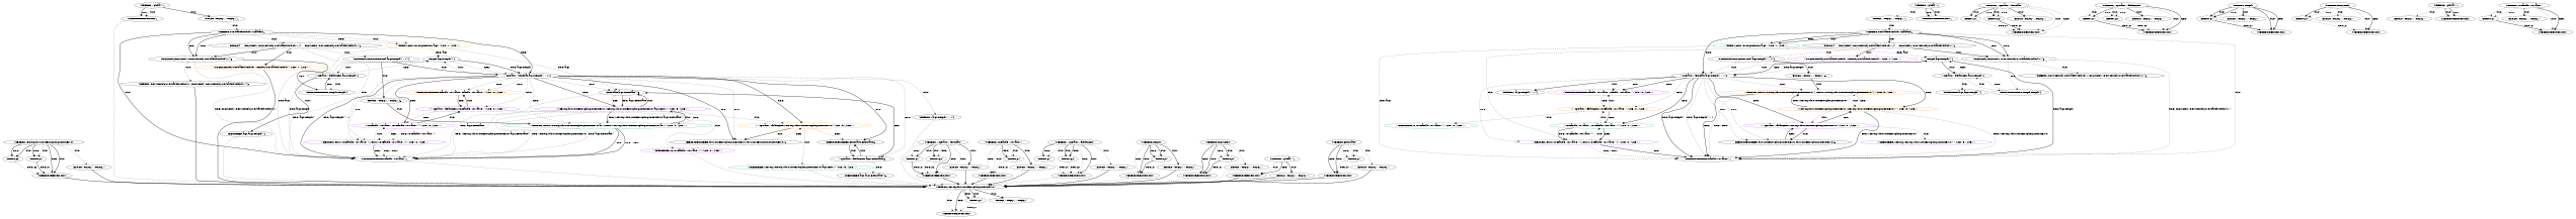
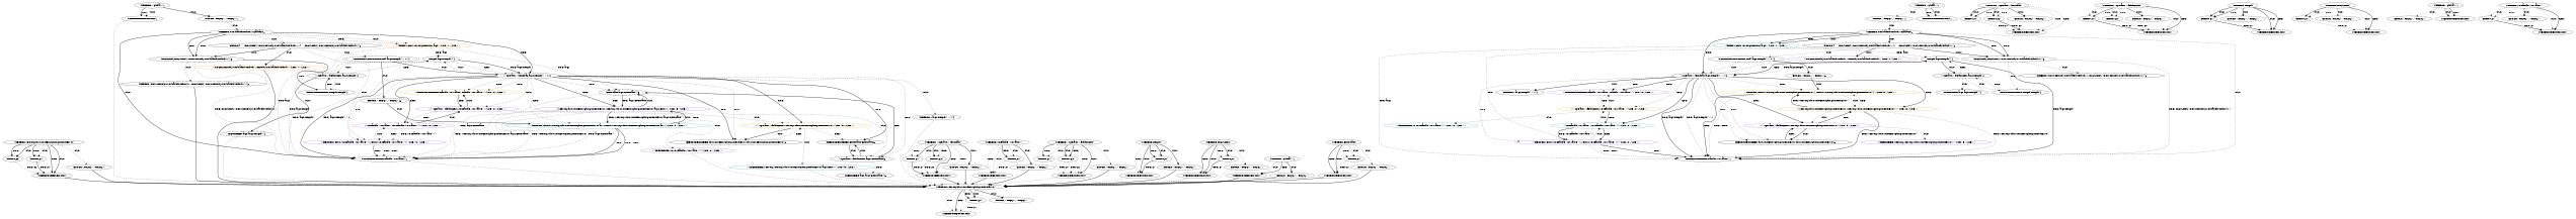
  digraph {
    edge [arrowhead=vee style=bold]
    n1 [label=<(METHOD,V8Proxy.throwNotEnoughArgumentsError)>]
    n2 [label=<(PARAM,p1)>]
    n3 [label=<(BLOCK,&lt;empty&gt;,&lt;empty&gt;)>]
    n4 [label=<(METHOD_RETURN,ANY)>]
    n5 [label=<(METHOD,&lt;global&gt;)<SUB>1</SUB>>]
    n6 [label=<(BLOCK,&lt;empty&gt;,&lt;empty&gt;)<SUB>1</SUB>>]
    n7 [label=<(METHOD_RETURN,ANY)<SUB>1</SUB>>]
    n8 [label=<(METHOD,overloadedMethod11Callback)<SUB>1</SUB>>]
    n9 [color=teal label="<(PARAM,const v8::Arguments&amp; args)<SUB>1</SUB>>"]
    n10 [label=<(BLOCK,{      INC_STATS(&quot;DOM.TestObj.overloadedMethod1...,{      INC_STATS(&quot;DOM.TestObj.overloadedMethod1...)<SUB>2</SUB>>]
    n11 [label=<(INC_STATS,INC_STATS(&quot;DOM.TestObj.overloadedMethod11&quot;))<SUB>3</SUB>>]
    n12 [label=<(&lt;operator&gt;.lessThan,args.Length() &lt; 1)<SUB>4</SUB>>]
    n13 [label=<(METHOD_RETURN,Handle&lt;v8.Value&gt;)<SUB>1</SUB>>]
    n14 [label=<(Length,args.Length())<SUB>4</SUB>>]
    n15 [label=<(CONTROL_STRUCTURE,IF,if (args.Length() &lt; 1))<SUB>4</SUB>>]
    n16 [color=purple label="<(LOCAL,TestObj.overloadedMethod1 : TestObj.overloadedMethod1)<SUB>7</SUB>>"]
    n17 [color=purple label="<(RETURN,return v8::Handle&lt;v8::Value&gt;();,return v8::Handle&lt;v8::Value&gt;();)<SUB>8</SUB>>"]
    n18 [label=<(LITERAL,&quot;DOM.TestObj.overloadedMethod11&quot;,INC_STATS(&quot;DOM.TestObj.overloadedMethod11&quot;))<SUB>3</SUB>>]
    n19 [label=<(FIELD_IDENTIFIER,Length,Length)<SUB>4</SUB>>]
    n20 [label=<(LITERAL,1,args.Length() &lt; 1)<SUB>4</SUB>>]
    n21 [color=darkorange label="<(RETURN,return V8Proxy::throwNotEnoughArgumentsError();,return V8Proxy::throwNotEnoughArgumentsError();)<SUB>5</SUB>>"]
    n22 [color=darkorange label="<(V8Proxy.throwNotEnoughArgumentsError,V8Proxy::throwNotEnoughArgumentsError())<SUB>5</SUB>>"]
    n23 [color=purple label="<(&lt;operator&gt;.fieldAccess,V8Proxy::throwNotEnoughArgumentsError)<SUB>5</SUB>>"]
    n24 [label=<(FIELD_IDENTIFIER,throwNotEnoughArgumentsError,throwNotEnoughArgumentsError)<SUB>5</SUB>>]
    n25 [color=teal label="<(v8.Handle&lt;v8.Value&gt;,v8::Handle&lt;v8::Value&gt;())<SUB>8</SUB>>"]
    n26 [color=darkorange label="<(&lt;operator&gt;.fieldAccess,v8::Handle&lt;v8::Value&gt;)<SUB>8</SUB>>"]
    n27 [color=purple label="<(FIELD_IDENTIFIER,Handle&lt;v8::Value&gt;,Handle&lt;v8::Value&gt;)<SUB>8</SUB>>"]
    n28 [label=<(&lt;operator&gt;.fieldAccess,args.Length)<SUB>4</SUB>>]
    n29 [label=<(BLOCK,&lt;empty&gt;,&lt;empty&gt;)<SUB>5</SUB>>]
    n30 [color=purple label="<(IDENTIFIER,V8Proxy,V8Proxy::throwNotEnoughArgumentsError())<SUB>5</SUB>>"]
    n31 [color=teal label="<(IDENTIFIER,v8,v8::Handle&lt;v8::Value&gt;())<SUB>8</SUB>>"]
    n32 [label=<(IDENTIFIER,args,args.Length())<SUB>4</SUB>>]
    n33 [label=<(METHOD,&lt;operator&gt;.lessThan)>]
    n34 [label=<(PARAM,p1)>]
    n35 [label=<(PARAM,p2)>]
    n36 [label=<(BLOCK,&lt;empty&gt;,&lt;empty&gt;)>]
    n37 [label=<(METHOD_RETURN,ANY)>]
    n38 [label=<(METHOD,&lt;operator&gt;.fieldAccess)>]
    n39 [label=<(PARAM,p1)>]
    n40 [label=<(PARAM,p2)>]
    n41 [label=<(BLOCK,&lt;empty&gt;,&lt;empty&gt;)>]
    n42 [label=<(METHOD_RETURN,ANY)>]
    n43 [label=<(METHOD,Length)>]
    n44 [label=<(PARAM,p1)>]
    n45 [label=<(BLOCK,&lt;empty&gt;,&lt;empty&gt;)>]
    n46 [label=<(METHOD_RETURN,ANY)>]
    n47 [label=<(METHOD,INC_STATS)>]
    n48 [label=<(PARAM,p1)>]
    n49 [label=<(BLOCK,&lt;empty&gt;,&lt;empty&gt;)>]
    n50 [label=<(METHOD_RETURN,ANY)>]
    n51 [label=<(METHOD,&lt;global&gt;)<SUB>1</SUB>>]
    n52 [label=<(BLOCK,&lt;empty&gt;,&lt;empty&gt;)>]
    n53 [label=<(METHOD_RETURN,ANY)>]
    n54 [label=<(METHOD,v8.Handle&lt;v8.Value&gt;)>]
    n55 [label=<(PARAM,p1)>]
    n56 [label=<(BLOCK,&lt;empty&gt;,&lt;empty&gt;)>]
    n57 [label=<(METHOD_RETURN,ANY)>]
    n58 [label=<(METHOD,V8Proxy.throwNotEnoughArgumentsError)>]
    n59 [label=<(PARAM,p1)>]
    n60 [label=<(PARAM,p2)>]
    n61 [label=<(BLOCK,&lt;empty&gt;,&lt;empty&gt;)>]
    n62 [label=<(METHOD_RETURN,ANY)>]
    n63 [label=<(METHOD,&lt;global&gt;)<SUB>1</SUB>>]
    n64 [label=<(BLOCK,&lt;empty&gt;,&lt;empty&gt;)<SUB>1</SUB>>]
    n65 [label=<(METHOD_RETURN,ANY)<SUB>1</SUB>>]
    n66 [label=<(METHOD,overloadedMethod11Callback)<SUB>1</SUB>>]
    n67 [color=darkorange label="<(PARAM,const v8::Arguments&amp; args)<SUB>1</SUB>>"]
    n68 [label=<(BLOCK,{      INC_STATS(&quot;DOM.TestObj.overloadedMethod1...,{      INC_STATS(&quot;DOM.TestObj.overloadedMethod1...)<SUB>2</SUB>>]
    n69 [label=<(INC_STATS,INC_STATS(&quot;DOM.TestObj.overloadedMethod11&quot;))<SUB>3</SUB>>]
    n70 [label=<(&lt;operator&gt;.lessThan,args.Length() &lt; 1)<SUB>4</SUB>>]
    n71 [label=<(METHOD_RETURN,Handle&lt;v8.Value&gt;)<SUB>1</SUB>>]
    n72 [label=<(Length,args.Length())<SUB>4</SUB>>]
    n73 [label=<(GetIsolate,args.GetIsolate())<SUB>5</SUB>>]
    n74 [label=<(CONTROL_STRUCTURE,IF,if (args.Length() &lt; 1))<SUB>4</SUB>>]
    n75 [color=darkorange label="<(LOCAL,TestObj.overloadedMethod1 : TestObj.overloadedMethod1)<SUB>7</SUB>>"]
    n76 [color=purple label="<(RETURN,return v8::Handle&lt;v8::Value&gt;();,return v8::Handle&lt;v8::Value&gt;();)<SUB>8</SUB>>"]
    n77 [label=<(LITERAL,&quot;DOM.TestObj.overloadedMethod11&quot;,INC_STATS(&quot;DOM.TestObj.overloadedMethod11&quot;))<SUB>3</SUB>>]
    n78 [label=<(FIELD_IDENTIFIER,Length,Length)<SUB>4</SUB>>]
    n79 [label=<(LITERAL,1,args.Length() &lt; 1)<SUB>4</SUB>>]
    n80 [color=teal label="<(RETURN,return V8Proxy::throwNotEnoughArgumentsError(ar...,return V8Proxy::throwNotEnoughArgumentsError(ar...)<SUB>5</SUB>>"]
    n81 [color=purple label="<(V8Proxy.throwNotEnoughArgumentsError,V8Proxy::throwNotEnoughArgumentsError(args.GetI...)<SUB>5</SUB>>"]
    n82 [color=darkorange label="<(&lt;operator&gt;.fieldAccess,V8Proxy::throwNotEnoughArgumentsError)<SUB>5</SUB>>"]
    n83 [label=<(FIELD_IDENTIFIER,throwNotEnoughArgumentsError,throwNotEnoughArgumentsError)<SUB>5</SUB>>]
    n84 [label=<(&lt;operator&gt;.fieldAccess,args.GetIsolate)<SUB>5</SUB>>]
    n85 [label=<(FIELD_IDENTIFIER,GetIsolate,GetIsolate)<SUB>5</SUB>>]
    n86 [color=purple label="<(v8.Handle&lt;v8.Value&gt;,v8::Handle&lt;v8::Value&gt;())<SUB>8</SUB>>"]
    n87 [color=purple label="<(&lt;operator&gt;.fieldAccess,v8::Handle&lt;v8::Value&gt;)<SUB>8</SUB>>"]
    n88 [color=darkorange label="<(FIELD_IDENTIFIER,Handle&lt;v8::Value&gt;,Handle&lt;v8::Value&gt;)<SUB>8</SUB>>"]
    n89 [label=<(&lt;operator&gt;.fieldAccess,args.Length)<SUB>4</SUB>>]
    n90 [label=<(BLOCK,&lt;empty&gt;,&lt;empty&gt;)<SUB>5</SUB>>]
    n91 [color=teal label="<(IDENTIFIER,V8Proxy,V8Proxy::throwNotEnoughArgumentsError(args.GetI...)<SUB>5</SUB>>"]
    n92 [label=<(IDENTIFIER,args,args.GetIsolate())<SUB>5</SUB>>]
    n93 [color=purple label="<(IDENTIFIER,v8,v8::Handle&lt;v8::Value&gt;())<SUB>8</SUB>>"]
    n94 [label=<(IDENTIFIER,args,args.Length())<SUB>4</SUB>>]
    n95 [label=<(METHOD,&lt;operator&gt;.lessThan)>]
    n96 [label=<(PARAM,p1)>]
    n97 [label=<(PARAM,p2)>]
    n98 [label=<(BLOCK,&lt;empty&gt;,&lt;empty&gt;)>]
    n99 [label=<(METHOD_RETURN,ANY)>]
    n100 [label=<(METHOD,v8.Handle&lt;v8.Value&gt;)>]
    n101 [label=<(PARAM,p1)>]
    n102 [label=<(BLOCK,&lt;empty&gt;,&lt;empty&gt;)>]
    n103 [label=<(METHOD_RETURN,ANY)>]
    n104 [label=<(METHOD,&lt;operator&gt;.fieldAccess)>]
    n105 [label=<(PARAM,p1)>]
    n106 [label=<(PARAM,p2)>]
    n107 [label=<(BLOCK,&lt;empty&gt;,&lt;empty&gt;)>]
    n108 [label=<(METHOD_RETURN,ANY)>]
    n109 [label=<(METHOD,Length)>]
    n110 [label=<(PARAM,p1)>]
    n111 [label=<(BLOCK,&lt;empty&gt;,&lt;empty&gt;)>]
    n112 [label=<(METHOD_RETURN,ANY)>]
    n113 [label=<(METHOD,INC_STATS)>]
    n114 [label=<(PARAM,p1)>]
    n115 [label=<(BLOCK,&lt;empty&gt;,&lt;empty&gt;)>]
    n116 [label=<(METHOD_RETURN,ANY)>]
    n117 [label=<(METHOD,&lt;global&gt;)<SUB>1</SUB>>]
    n118 [label=<(BLOCK,&lt;empty&gt;,&lt;empty&gt;)>]
    n119 [label=<(METHOD_RETURN,ANY)>]
    n120 [label=<(METHOD,GetIsolate)>]
    n121 [label=<(PARAM,p1)>]
    n122 [label=<(BLOCK,&lt;empty&gt;,&lt;empty&gt;)>]
    n123 [label=<(METHOD_RETURN,ANY)>]
    n1 -> n2 [label="AST: "]
    n1 -> n2 [arrowhead=diamond label="DDG: "]
    n1 -> n3 [arrowhead=box label="AST: "]
    n1 -> n4 [label="AST: " style=dashed]
    n1 -> n4 [label="CFG: "]
    n2 -> n4 [label="DDG: p1" style=dashed]
    n5 -> n6 [label="AST: " style=dashed]
    n5 -> n7 [arrowhead=diamond label="AST: "]
    n5 -> n7 [label="CFG: "]
    n6 -> n8 [arrowhead=box label="AST: " style=dashed]
    n8 -> n9 [arrowhead=diamond label="AST: "]
    n8 -> n9 [arrowhead=diamond label="DDG: "]
    n8 -> n10 [label="AST: "]
    n8 -> n11 [label="CFG: "]
    n8 -> n11 [arrowhead=diamond label="DDG: "]
    n8 -> n12 [arrowhead=box label="DDG: "]
    n8 -> n13 [arrowhead=box label="AST: " style=dashed]
    n9 -> n13 [arrowhead=box label="DDG: args" style=dashed]
    n9 -> n14 [arrowhead=box label="DDG: args" style=dashed]
    n10 -> n11 [arrowhead=box label="AST: "]
    n10 -> n15 [label="AST: " style=dashed]
    n10 -> n16 [arrowhead=box label="AST: "]
    n10 -> n17 [arrowhead=diamond label="AST: " style=dashed]
    n11 -> n13 [arrowhead=diamond label="DDG: INC_STATS(&quot;DOM.TestObj.overloadedMethod11&quot;)" style=dashed]
    n11 -> n18 [label="AST: " style=dashed]
    n11 -> n19 [label="CFG: " style=dashed]
    n12 -> n13 [arrowhead=box label="DDG: args.Length()"]
    n12 -> n13 [arrowhead=box label="DDG: args.Length() &lt; 1" style=dashed]
    n12 -> n14 [arrowhead=box label="AST: " style=dashed]
    n12 -> n17 [label="CDG: " style=dashed]
    n12 -> n20 [arrowhead=box label="AST: "]
    n12 -> n21 [arrowhead=box label="CDG: " style=dashed]
    n12 -> n22 [arrowhead=diamond label="CDG: "]
    n12 -> n23 [label="CDG: "]
    n12 -> n24 [arrowhead=box label="CFG: " style=dashed]
    n12 -> n24 [arrowhead=diamond label="CDG: " style=dashed]
    n12 -> n25 [arrowhead=box label="CDG: "]
    n12 -> n26 [arrowhead=diamond label="CDG: " style=dashed]
    n12 -> n27 [arrowhead=box label="CFG: " style=dashed]
    n12 -> n27 [arrowhead=box label="CDG: "]
    n14 -> n12 [label="CFG: "]
    n14 -> n12 [arrowhead=diamond label="DDG: args.Length" style=dashed]
    n14 -> n13 [label="DDG: args.Length"]
    n14 -> n28 [arrowhead=box label="AST: "]
    n15 -> n12 [arrowhead=diamond label="AST: " style=dashed]
    n15 -> n29 [arrowhead=box label="AST: "]
    n17 -> n13 [arrowhead=diamond label="CFG: "]
    n17 -> n13 [arrowhead=box label="DDG: &lt;RET&gt;" style=dashed]
    n17 -> n25 [arrowhead=box label="AST: " style=dashed]
    n19 -> n28 [label="CFG: " style=dashed]
    n21 -> n13 [arrowhead=diamond label="CFG: "]
    n21 -> n13 [arrowhead=box label="DDG: &lt;RET&gt;" style=dashed]
    n21 -> n22 [arrowhead=box label="AST: " style=dashed]
    n22 -> n13 [arrowhead=diamond label="DDG: V8Proxy::throwNotEnoughArgumentsError" style=dashed]
    n22 -> n13 [arrowhead=diamond label="DDG: V8Proxy::throwNotEnoughArgumentsError()"]
    n22 -> n21 [label="CFG: " style=dashed]
    n22 -> n21 [arrowhead=box label="DDG: V8Proxy::throwNotEnoughArgumentsError()"]
    n22 -> n23 [arrowhead=diamond label="AST: " style=dashed]
    n23 -> n22 [arrowhead=box label="CFG: "]
    n23 -> n24 [arrowhead=box label="AST: "]
    n23 -> n30 [arrowhead=diamond label="AST: " style=dashed]
    n24 -> n23 [label="CFG: "]
    n25 -> n17 [arrowhead=diamond label="CFG: "]
    n25 -> n17 [arrowhead=diamond label="DDG: v8::Handle&lt;v8::Value&gt;()"]
    n25 -> n26 [arrowhead=box label="AST: " style=dashed]
    n26 -> n25 [arrowhead=diamond label="CFG: "]
    n26 -> n27 [arrowhead=box label="AST: " style=dashed]
    n26 -> n31 [arrowhead=box label="AST: " style=dashed]
    n27 -> n26 [arrowhead=box label="CFG: " style=dashed]
    n28 -> n14 [arrowhead=diamond label="CFG: " style=dashed]
    n28 -> n19 [arrowhead=diamond label="AST: " style=dashed]
    n28 -> n32 [arrowhead=box label="AST: " style=dashed]
    n29 -> n21 [arrowhead=diamond label="AST: "]
    n33 -> n34 [label="AST: "]
    n33 -> n34 [arrowhead=diamond label="DDG: "]
    n33 -> n35 [arrowhead=box label="AST: "]
    n33 -> n35 [label="DDG: " style=dashed]
    n33 -> n36 [arrowhead=box label="AST: "]
    n33 -> n37 [label="AST: " style=dashed]
    n33 -> n37 [arrowhead=diamond label="CFG: " style=dashed]
    n34 -> n37 [arrowhead=box label="DDG: p1" style=dashed]
    n35 -> n37 [label="DDG: p2"]
    n38 -> n39 [label="AST: " style=dashed]
    n38 -> n39 [arrowhead=diamond label="DDG: "]
    n38 -> n40 [arrowhead=box label="AST: " style=dashed]
    n38 -> n40 [arrowhead=diamond label="DDG: " style=dashed]
    n38 -> n41 [label="AST: "]
    n38 -> n42 [arrowhead=box label="AST: " style=dashed]
    n38 -> n42 [arrowhead=diamond label="CFG: "]
    n39 -> n42 [arrowhead=diamond label="DDG: p1"]
    n40 -> n42 [arrowhead=diamond label="DDG: p2" style=dashed]
    n43 -> n44 [label="AST: "]
    n43 -> n44 [arrowhead=box label="DDG: "]
    n43 -> n45 [label="AST: "]
    n43 -> n46 [arrowhead=box label="AST: "]
    n43 -> n46 [label="CFG: "]
    n44 -> n46 [arrowhead=diamond label="DDG: p1"]
    n47 -> n48 [arrowhead=diamond label="AST: "]
    n47 -> n48 [arrowhead=box label="DDG: " style=dashed]
    n47 -> n49 [label="AST: " style=dashed]
    n47 -> n50 [arrowhead=box label="AST: " style=dashed]
    n47 -> n50 [arrowhead=box label="CFG: "]
    n48 -> n50 [arrowhead=diamond label="DDG: p1" style=dashed]
    n51 -> n52 [label="AST: " style=dashed]
    n51 -> n53 [arrowhead=diamond label="AST: "]
    n51 -> n53 [arrowhead=diamond label="CFG: "]
    n54 -> n55 [arrowhead=diamond label="AST: " style=dashed]
    n54 -> n55 [label="DDG: " style=dashed]
    n54 -> n56 [arrowhead=diamond label="AST: "]
    n54 -> n57 [arrowhead=diamond label="AST: " style=dashed]
    n54 -> n57 [arrowhead=box label="CFG: "]
    n55 -> n57 [arrowhead=box label="DDG: p1"]
    n58 -> n59 [arrowhead=box label="AST: " style=dashed]
    n58 -> n59 [arrowhead=box label="DDG: "]
    n58 -> n60 [arrowhead=box label="AST: "]
    n58 -> n60 [label="DDG: "]
    n58 -> n61 [label="AST: " style=dashed]
    n58 -> n62 [arrowhead=diamond label="AST: "]
    n58 -> n62 [label="CFG: "]
    n59 -> n62 [arrowhead=diamond label="DDG: p1"]
    n60 -> n62 [arrowhead=box label="DDG: p2" style=dashed]
    n61 -> n1
    n62 -> n1
    n63 -> n64 [arrowhead=box label="AST: "]
    n63 -> n65 [arrowhead=box label="AST: " style=dashed]
    n63 -> n65 [label="CFG: "]
    n64 -> n66 [label="AST: " style=dashed]
    n65 -> n1 [style=dashed]
    n66 -> n67 [arrowhead=diamond label="AST: " style=dashed]
    n66 -> n67 [arrowhead=diamond label="DDG: " style=dashed]
    n66 -> n68 [label="AST: " style=dashed]
    n66 -> n69 [arrowhead=diamond label="CFG: "]
    n66 -> n69 [label="DDG: "]
    n66 -> n70 [arrowhead=diamond label="DDG: "]
    n66 -> n71 [arrowhead=diamond label="AST: "]
    n67 -> n71 [label="DDG: args" style=dashed]
    n67 -> n72 [arrowhead=box label="DDG: args" style=dashed]
    n67 -> n73 [arrowhead=diamond label="DDG: args" style=dashed]
    n68 -> n69 [arrowhead=diamond label="AST: "]
    n68 -> n74 [arrowhead=box label="AST: " style=dashed]
    n68 -> n75 [arrowhead=box label="AST: "]
    n68 -> n76 [arrowhead=box label="AST: " style=dashed]
    n69 -> n71 [arrowhead=diamond label="DDG: INC_STATS(&quot;DOM.TestObj.overloadedMethod11&quot;)" style=dashed]
    n69 -> n77 [arrowhead=diamond label="AST: " style=dashed]
    n69 -> n78 [arrowhead=diamond label="CFG: "]
    n70 -> n71 [arrowhead=diamond label="DDG: args.Length()" style=dashed]
    n70 -> n71 [label="DDG: args.Length() &lt; 1"]
    n70 -> n72 [arrowhead=diamond label="AST: " style=dashed]
    n70 -> n73 [arrowhead=box label="CDG: " style=dashed]
    n70 -> n76 [label="CDG: " style=dashed]
    n70 -> n79 [label="AST: " style=dashed]
    n70 -> n80 [label="CDG: " style=dashed]
    n70 -> n81 [label="CDG: "]
    n70 -> n82 [arrowhead=diamond label="CDG: "]
    n70 -> n83 [arrowhead=diamond label="CFG: "]
    n70 -> n83 [arrowhead=box label="CDG: " style=dashed]
    n70 -> n84 [arrowhead=box label="CDG: " style=dashed]
    n70 -> n85 [arrowhead=box label="CDG: "]
    n70 -> n86 [label="CDG: "]
    n70 -> n87 [arrowhead=diamond label="CDG: " style=dashed]
    n70 -> n88 [arrowhead=diamond label="CFG: " style=dashed]
    n70 -> n88 [label="CDG: " style=dashed]
    n71 -> n1 [arrowhead=box style=dashed]
    n72 -> n70 [label="CFG: " style=dashed]
    n72 -> n70 [arrowhead=diamond label="DDG: args.Length"]
    n72 -> n71 [label="DDG: args.Length" style=dashed]
    n72 -> n89 [arrowhead=diamond label="AST: " style=dashed]
    n73 -> n71 [label="DDG: args.GetIsolate" style=dashed]
    n73 -> n81 [label="CFG: " style=dashed]
    n73 -> n81 [arrowhead=diamond label="DDG: args.GetIsolate"]
+   n73 -> n84 [label="AST: " style=dashed]
    n74 -> n70 [label="AST: "]
    n74 -> n90 [label="AST: "]
    n75 -> n1
    n76 -> n71 [label="CFG: "]
    n76 -> n71 [arrowhead=diamond label="DDG: &lt;RET&gt;" style=dashed]
    n76 -> n86 [arrowhead=box label="AST: " style=dashed]
    n77 -> n1 [arrowhead=diamond]
    n78 -> n89 [arrowhead=diamond label="CFG: "]
    n79 -> n1 [style=dashed]
    n80 -> n71 [label="CFG: "]
    n80 -> n71 [label="DDG: &lt;RET&gt;"]
    n80 -> n81 [label="AST: "]
    n81 -> n71 [arrowhead=box label="DDG: V8Proxy::throwNotEnoughArgumentsError" style=dashed]
    n81 -> n71 [label="DDG: args.GetIsolate()" style=dashed]
    n81 -> n71 [arrowhead=box label="DDG: V8Proxy::throwNotEnoughArgumentsError(args.GetIsolate())" style=dashed]
    n81 -> n73 [arrowhead=diamond label="AST: "]
    n81 -> n80 [label="CFG: " style=dashed]
    n81 -> n80 [label="DDG: V8Proxy::throwNotEnoughArgumentsError(args.GetIsolate())"]
    n81 -> n82 [arrowhead=diamond label="AST: " style=dashed]
    n82 -> n83 [arrowhead=box label="AST: "]
    n82 -> n85 [arrowhead=diamond label="CFG: " style=dashed]
    n82 -> n91 [label="AST: " style=dashed]
    n83 -> n82 [arrowhead=box label="CFG: " style=dashed]
    n84 -> n73 [arrowhead=diamond label="CFG: "]
-   n84 -> n85 [arrowhead=box label="AST: "]
+   n84 -> n85 [label="AST: "]
    n84 -> n92 [arrowhead=diamond label="DDG: " style=dashed]
    n85 -> n84 [arrowhead=diamond label="AST: "]
    n86 -> n76 [arrowhead=box label="CFG: " style=dashed]
    n86 -> n76 [label="DDG: v8::Handle&lt;v8::Value&gt;()" style=dashed]
    n86 -> n87 [arrowhead=box label="AST: "]
    n87 -> n86 [label="CFG: " style=dashed]
    n87 -> n88 [arrowhead=box label="AST: "]
    n87 -> n93 [arrowhead=diamond label="AST: " style=dashed]
    n88 -> n87 [arrowhead=box label="CFG: "]
    n89 -> n72 [arrowhead=box label="CFG: " style=dashed]
    n89 -> n78 [label="AST: " style=dashed]
    n89 -> n94 [arrowhead=diamond label="AST: "]
    n90 -> n80 [label="AST: "]
    n91 -> n1 [arrowhead=box style=dashed]
    n92 -> n1 [arrowhead=box style=dashed]
    n93 -> n1 [style=dashed]
    n94 -> n1 [style=dashed]
    n95 -> n96 [label="AST: "]
    n95 -> n96 [label="DDG: " style=dashed]
    n95 -> n97 [arrowhead=box label="AST: "]
    n95 -> n97 [label="DDG: " style=dashed]
    n95 -> n98 [label="AST: "]
    n95 -> n99 [arrowhead=diamond label="AST: " style=dashed]
    n95 -> n99 [arrowhead=box label="CFG: "]
    n96 -> n99 [arrowhead=box label="DDG: p1"]
    n97 -> n99 [arrowhead=diamond label="DDG: p2" style=dashed]
    n98 -> n1
    n99 -> n1 [arrowhead=box]
    n100 -> n101 [arrowhead=diamond label="AST: " style=dashed]
    n100 -> n101 [label="DDG: "]
    n100 -> n102 [label="AST: "]
    n100 -> n103 [arrowhead=box label="AST: " style=dashed]
    n100 -> n103 [arrowhead=box label="CFG: " style=dashed]
    n101 -> n103 [label="DDG: p1" style=dashed]
    n102 -> n1
    n103 -> n1 [arrowhead=diamond]
    n104 -> n105 [arrowhead=diamond label="AST: " style=dashed]
    n104 -> n105 [arrowhead=diamond label="DDG: "]
    n104 -> n106 [arrowhead=diamond label="AST: "]
    n104 -> n106 [label="DDG: "]
    n104 -> n107 [label="AST: " style=dashed]
    n104 -> n108 [arrowhead=diamond label="AST: "]
    n104 -> n108 [label="CFG: " style=dashed]
    n105 -> n108 [label="DDG: p1" style=dashed]
    n106 -> n108 [arrowhead=box label="DDG: p2" style=dashed]
    n107 -> n1
    n108 -> n1 [arrowhead=box style=dashed]
    n109 -> n110 [label="AST: "]
    n109 -> n110 [arrowhead=diamond label="DDG: "]
    n109 -> n111 [arrowhead=diamond label="AST: "]
    n109 -> n112 [label="AST: "]
    n109 -> n112 [label="CFG: " style=dashed]
    n110 -> n112 [arrowhead=box label="DDG: p1"]
    n111 -> n1
    n112 -> n1 [arrowhead=box style=dashed]
    n113 -> n114 [arrowhead=diamond label="AST: "]
    n113 -> n114 [label="DDG: " style=dashed]
    n113 -> n115 [arrowhead=box label="AST: " style=dashed]
    n113 -> n116 [label="AST: "]
    n113 -> n116 [arrowhead=box label="CFG: "]
    n114 -> n116 [arrowhead=box label="DDG: p1"]
    n115 -> n1 [arrowhead=box style=dashed]
    n116 -> n1 [arrowhead=diamond style=dashed]
    n117 -> n118 [label="AST: "]
    n117 -> n119 [arrowhead=box label="AST: " style=dashed]
    n117 -> n119 [arrowhead=box label="CFG: "]
    n118 -> n1 [arrowhead=box]
    n119 -> n1 [arrowhead=diamond]
    n120 -> n121 [arrowhead=box label="AST: " style=dashed]
    n120 -> n121 [arrowhead=diamond label="DDG: " style=dashed]
    n120 -> n122 [label="AST: " style=dashed]
    n120 -> n123 [arrowhead=box label="AST: "]
    n120 -> n123 [arrowhead=diamond label="CFG: "]
    n121 -> n123 [arrowhead=diamond label="DDG: p1" style=dashed]
    n122 -> n1
    n123 -> n1 [arrowhead=diamond]
  }
